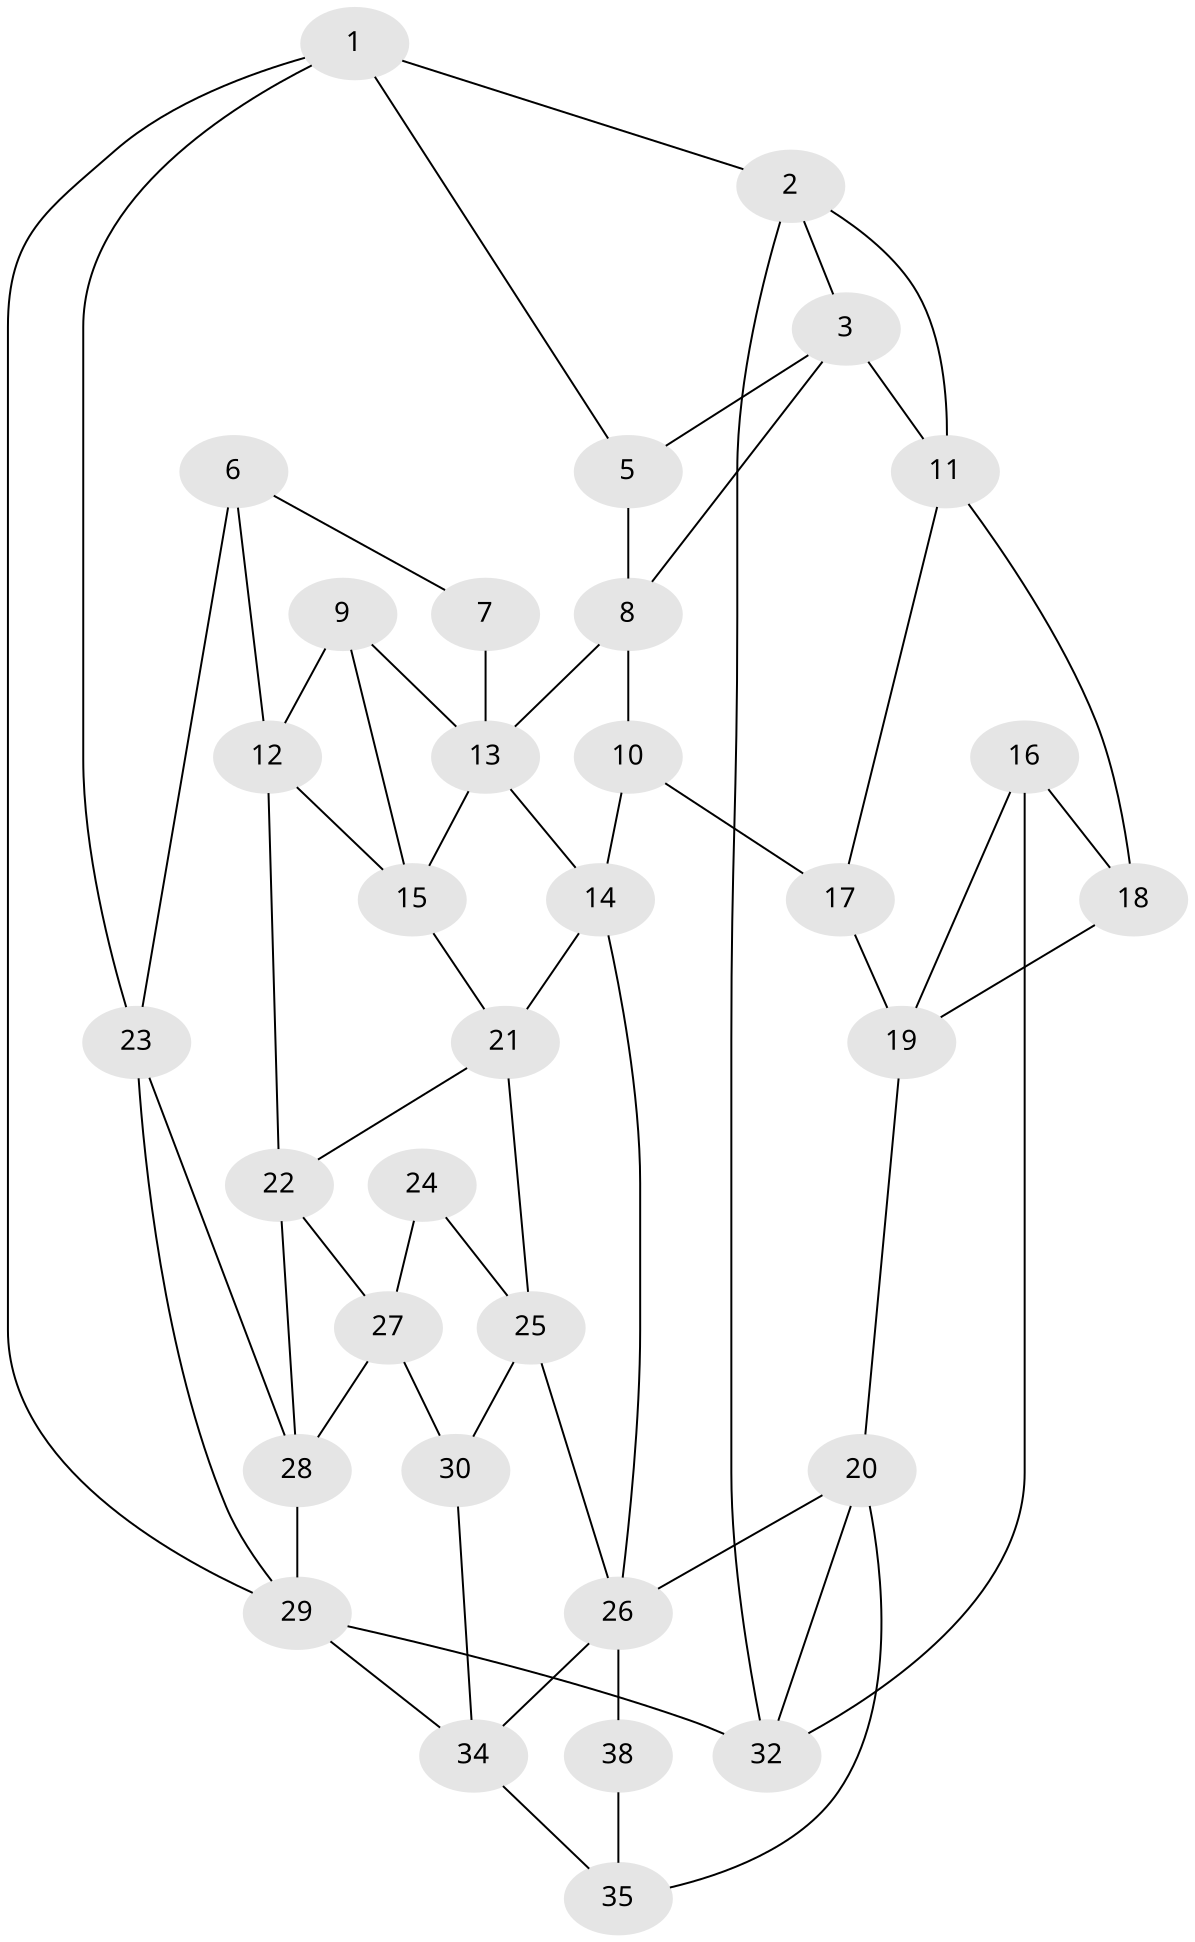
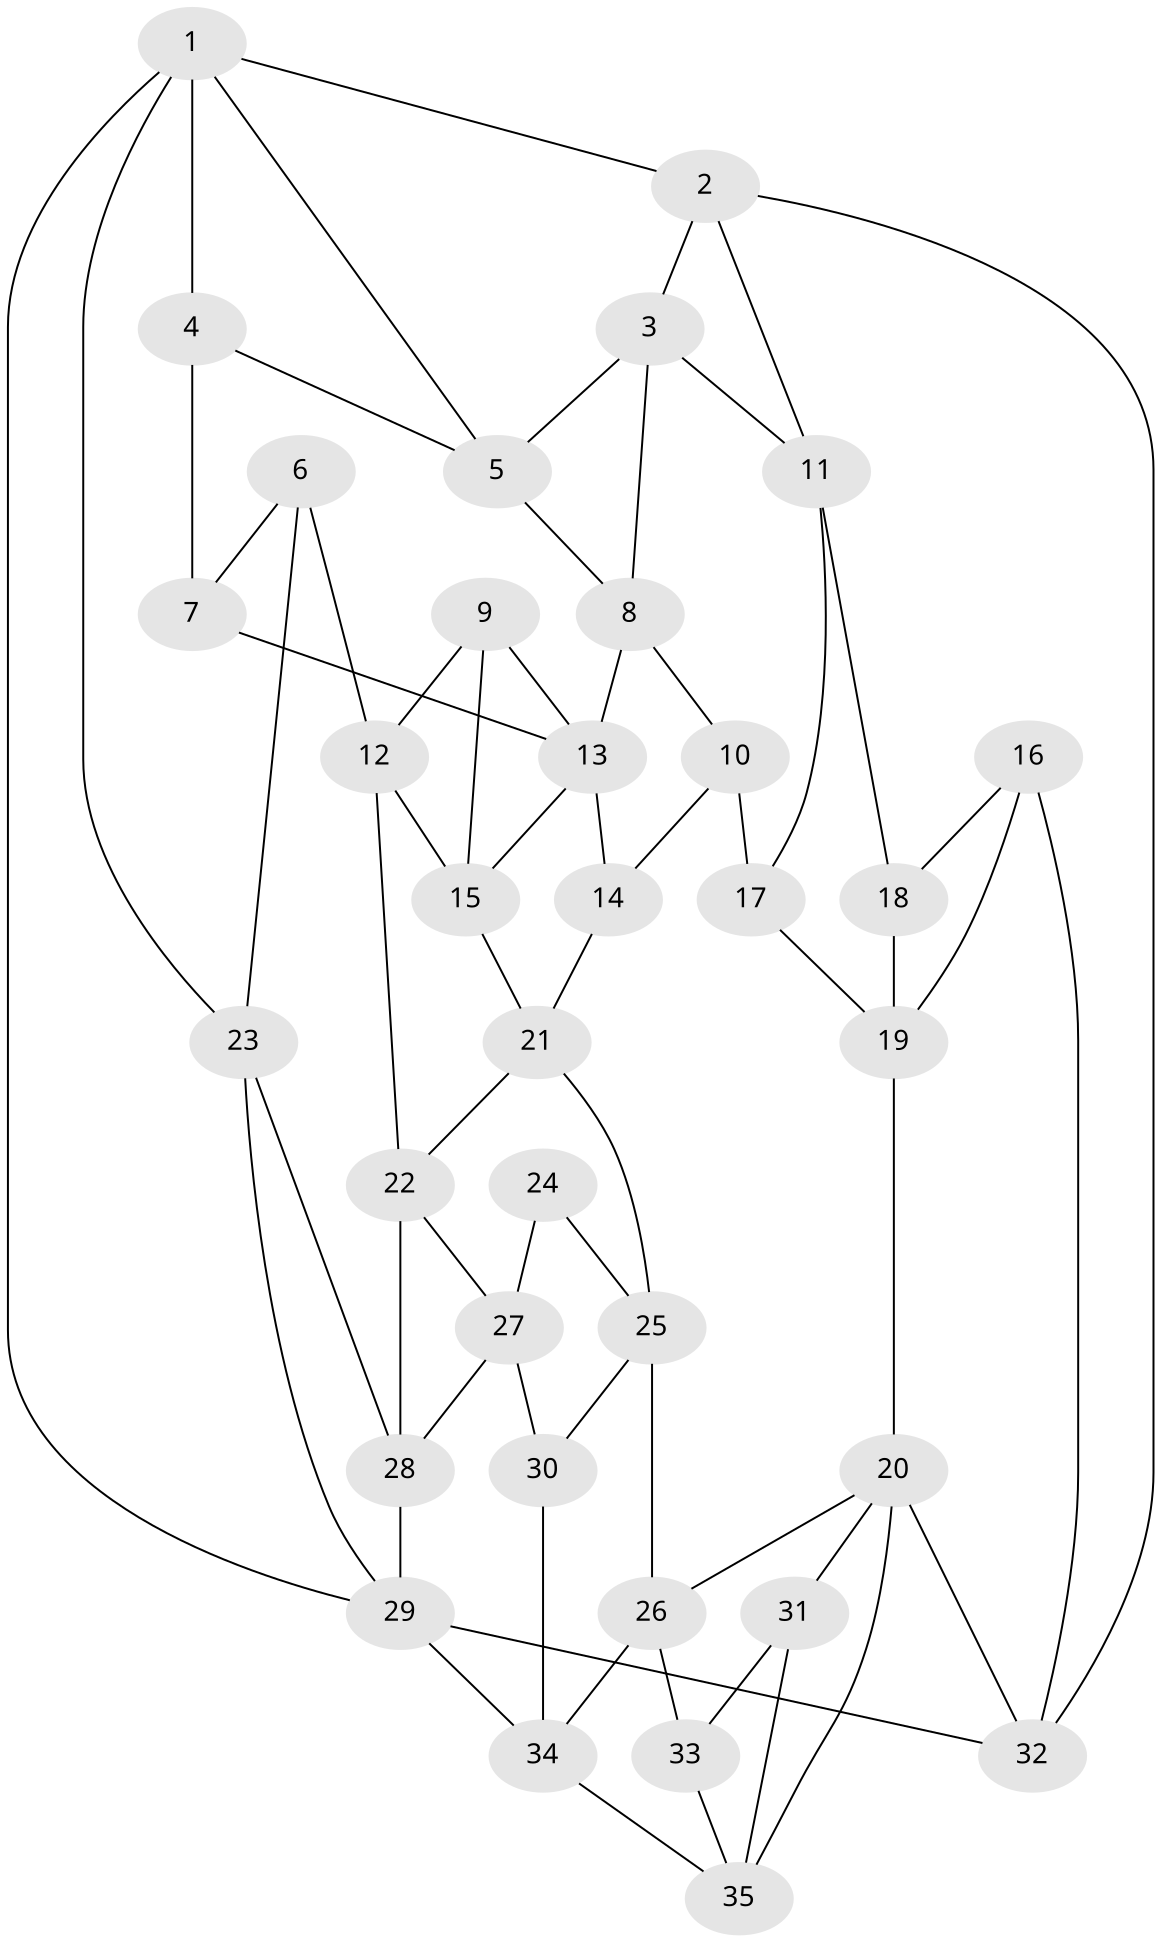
  graph {
    fontname="Noto Sans"
    node [color=gray90 fontname="Noto Sans" style=filled]
    edge [fontname="Noto Sans" weight=1.0]
    1
    2
+   4
    5
    23
    29
    3
    11
    32
    7
    8
    28
    34
    17
    18
    10
    13
    6
    12
    15
    22
    9
    14
    21
    26
    19
    27
    25
-   33 [label=38]
+   33
    16
    20
+   31
    35
    30
    24
    1 -- 2
+   1 -- 4
    1 -- 5
    1 -- 23
    1 -- 29
    2 -- 3
    2 -- 11
    2 -- 32
+   4 -- 5
+   4 -- 7 [weight=2.0]
    5 -- 8
    23 -- 29
    23 -- 28
    29 -- 32
    29 -- 34
    3 -- 5
    3 -- 11
    3 -- 8
    11 -- 17
    11 -- 18
    7 -- 13
    8 -- 10
    8 -- 13
    28 -- 29
    34 -- 35
    17 -- 19
    18 -- 19
    10 -- 17
    10 -- 14
    13 -- 15
    13 -- 14
    6 -- 23
    6 -- 7
    6 -- 12
    12 -- 15
    12 -- 22
    15 -- 21
    22 -- 28
    22 -- 27
    9 -- 13
    9 -- 12
    9 -- 15
    14 -- 21
-   14 -- 26
    21 -- 22
    21 -- 25
    26 -- 34
    26 -- 33
    19 -- 20
    27 -- 28 [weight=2.0]
    27 -- 30
    25 -- 26
    25 -- 30
    33 -- 35
    16 -- 32
    16 -- 18
    16 -- 19
    20 -- 32
    20 -- 26
+   20 -- 31
    20 -- 35
+   31 -- 33
+   31 -- 35
    30 -- 34
    24 -- 27 [weight=2.0]
    24 -- 25
  }
